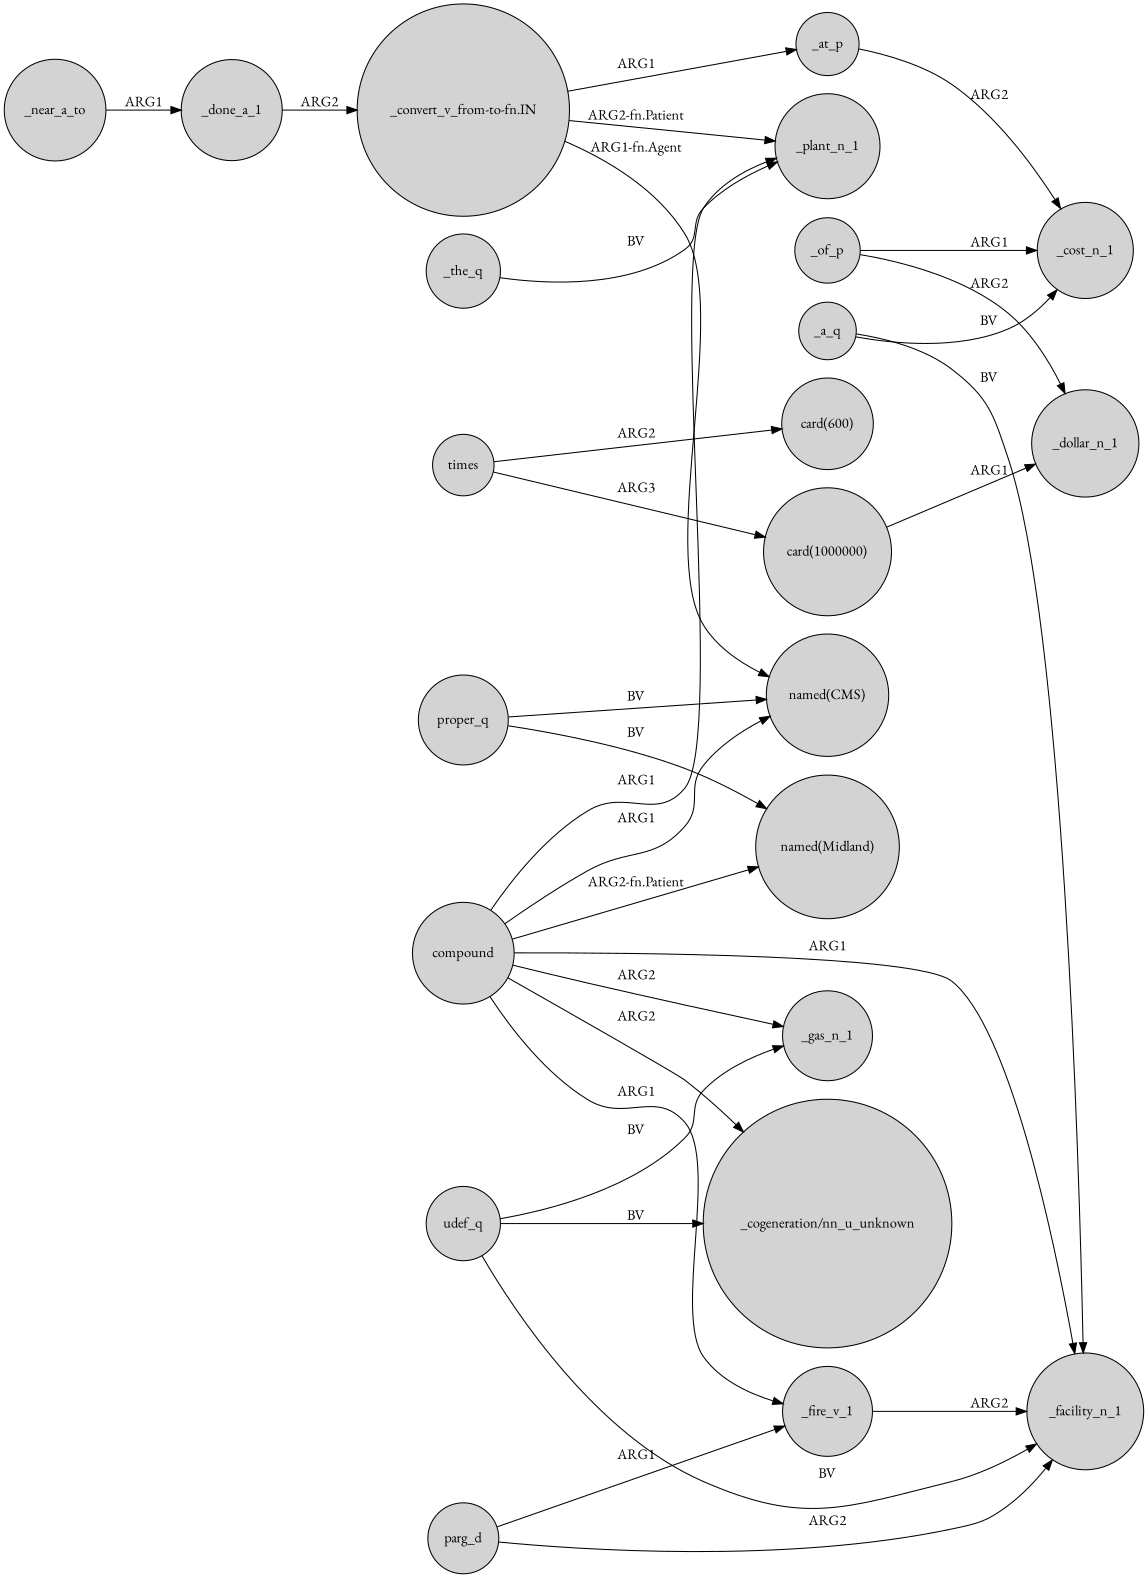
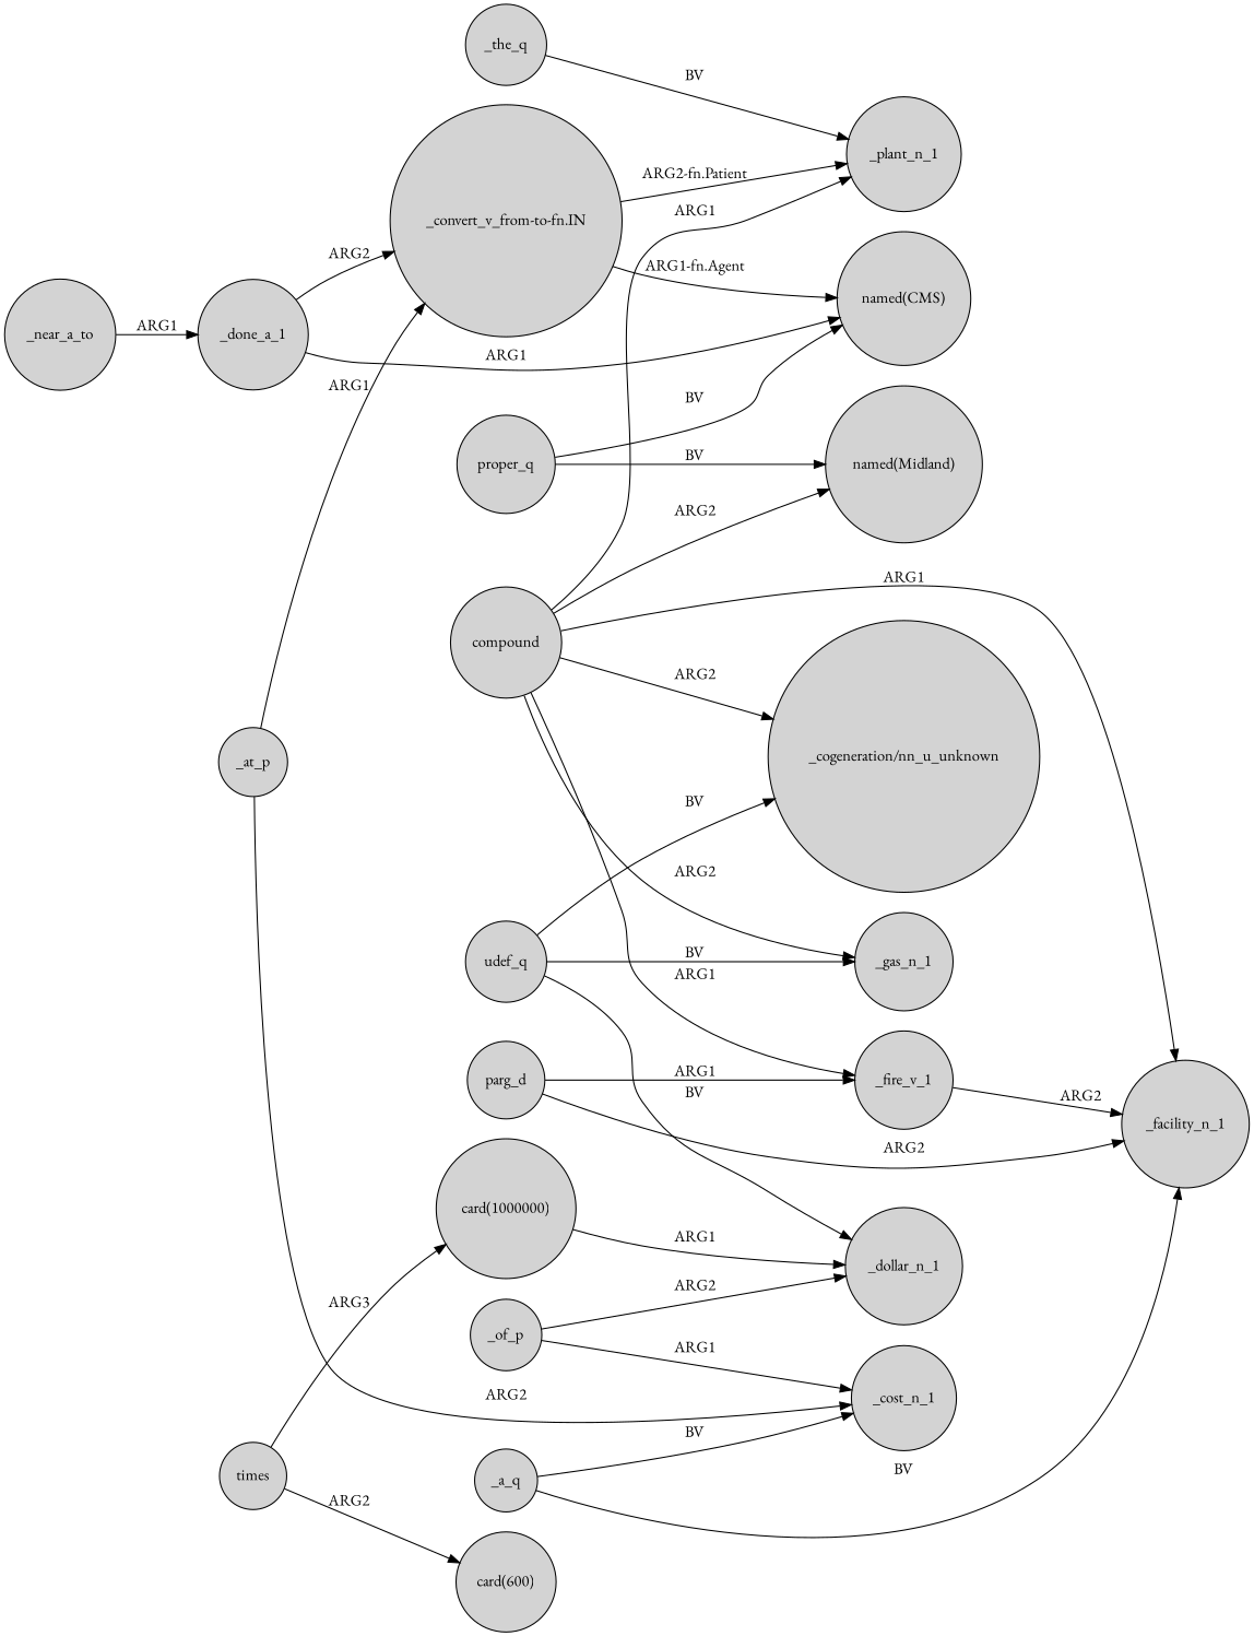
  digraph {
    fontname="EB Garamond"
    rankdir=LR
    node [fontname="EB Garamond" shape=circle style=filled]
    edge [fontname="EB Garamond"]
    proper_q
    "named(Midland)"
    "named(CMS)"
    "card(1000000)"
    _dollar_n_1
    _the_q
    _plant_n_1
    compound
    _fire_v_1
    _gas_n_1
    "_cogeneration/nn_u_unknown"
    _facility_n_1
    _at_p
    "_convert_v_from-to-fn.IN"
    _cost_n_1
    _of_p
    udef_q
    parg_d
    times
    "card(600)"
    _a_q
    _near_a_to
    _done_a_1
    proper_q -> "named(Midland)" [label=BV]
    proper_q -> "named(CMS)" [label=BV]
    "card(1000000)" -> _dollar_n_1 [label=ARG1]
    _the_q -> _plant_n_1 [label=BV]
-   compound -> "named(Midland)" [label="ARG2-fn.Patient"]
+   compound -> "named(Midland)" [label=ARG2]
    compound -> _plant_n_1 [label=ARG1]
    compound -> _fire_v_1 [label=ARG1]
    compound -> _gas_n_1 [label=ARG2]
    compound -> "_cogeneration/nn_u_unknown" [label=ARG2]
    compound -> _facility_n_1 [label=ARG1]
    _fire_v_1 -> _facility_n_1 [label=ARG2]
-   "_convert_v_from-to-fn.IN" -> _at_p [label=ARG1]
+   _at_p -> "_convert_v_from-to-fn.IN" [label=ARG1]
    _at_p -> _cost_n_1 [label=ARG2]
    "_convert_v_from-to-fn.IN" -> "named(CMS)" [label="ARG1-fn.Agent"]
    "_convert_v_from-to-fn.IN" -> _plant_n_1 [label="ARG2-fn.Patient"]
    _of_p -> _dollar_n_1 [label=ARG2]
    _of_p -> _cost_n_1 [label=ARG1]
-   udef_q -> _facility_n_1 [label=BV]
+   udef_q -> _dollar_n_1 [label=BV]
    udef_q -> _gas_n_1 [label=BV]
    udef_q -> "_cogeneration/nn_u_unknown" [label=BV]
    parg_d -> _fire_v_1 [label=ARG1]
    parg_d -> _facility_n_1 [label=ARG2]
    times -> "card(1000000)" [label=ARG3]
    times -> "card(600)" [label=ARG2]
    _a_q -> _facility_n_1 [label=BV]
    _a_q -> _cost_n_1 [label=BV]
    _near_a_to -> _done_a_1 [label=ARG1]
-   compound -> "named(CMS)" [label=ARG1]
+   _done_a_1 -> "named(CMS)" [label=ARG1]
    _done_a_1 -> "_convert_v_from-to-fn.IN" [label=ARG2]
  }
